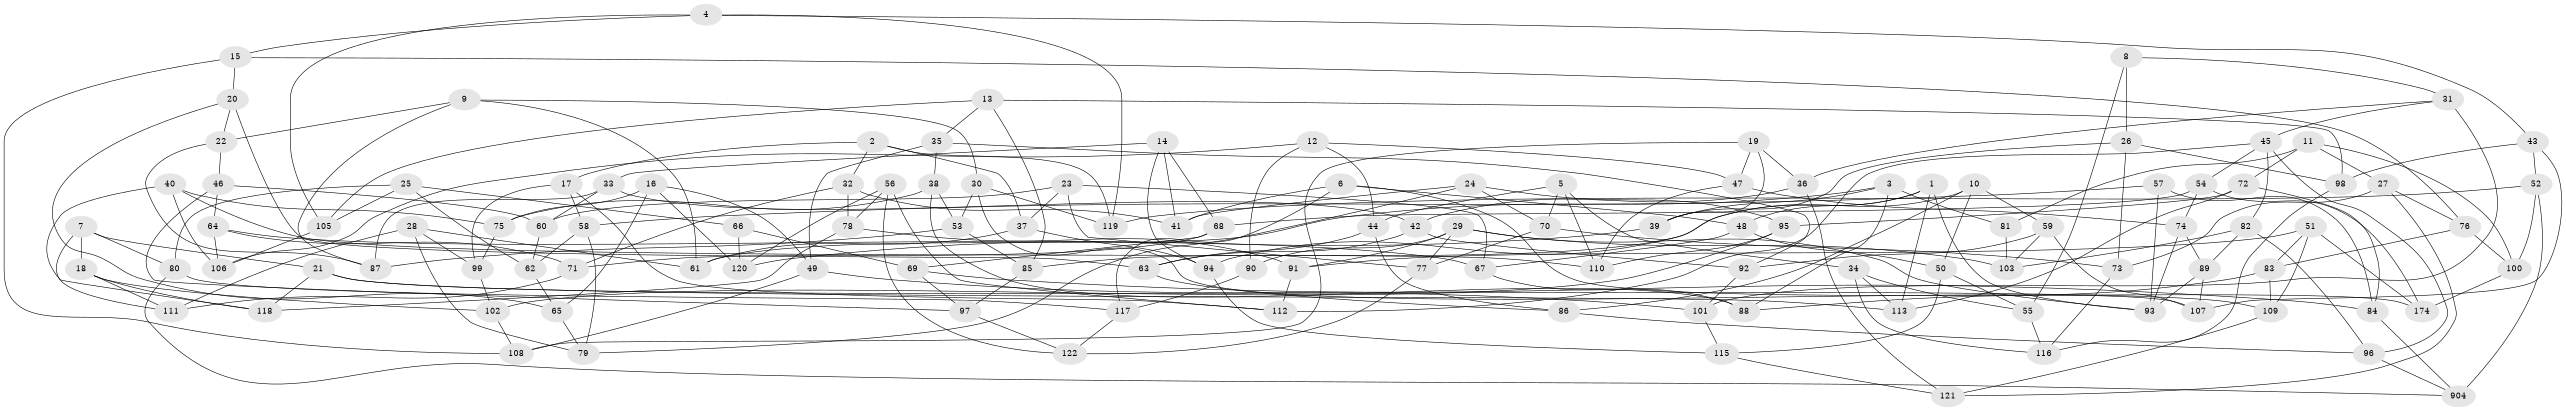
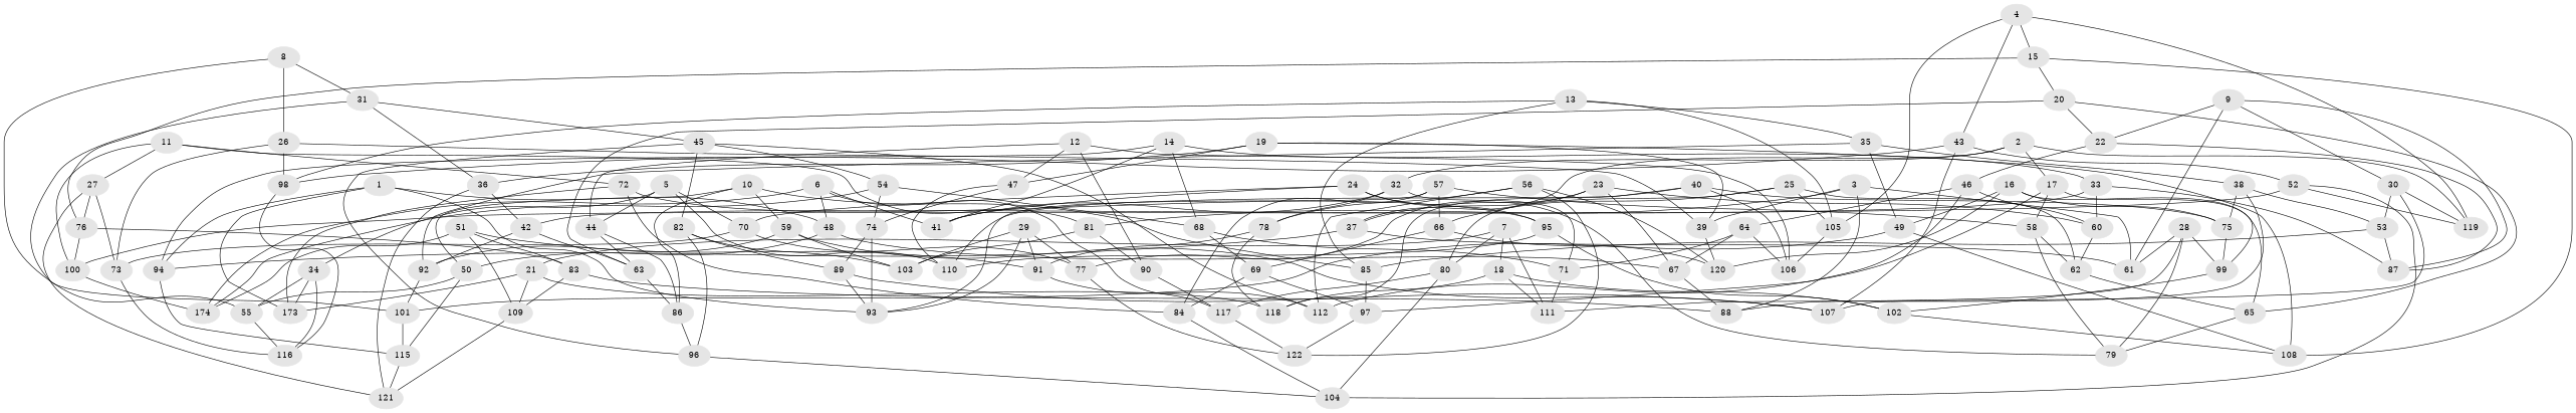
  graph {
    node [color=gray90 style=filled]
    1
    48
    93
    94
-   113
+   113 [label=173]
    50
    67
    115
    2
    17
    32
    37
    119
    58
    99
    112
    41
    71
    78
    61
    3
    39
    81
    88
    120
    90
    103
    4
    15
    43
    105
    20
    76
    108
    98
    107
    52
    106
    5
    34
    44
    70
    110
    55
    116
    86
    63
    77
    73
    6
    n51 [label=174]
    117
    122
    7
    18
    21
    80
    111
    102
    118
    109
-   104 [label=904]
+   104
    8
    26
    31
    36
    45
    101
    54
    68
    74
    9
    22
    30
    87
    46
    53
    10
    59
    85
    92
    97
    96
    11
    27
    72
    100
    121
    95
    84
    12
    47
    13
    35
    49
    38
    14
    33
    60
    42
    69
    65
    83
    16
    75
    79
    62
    19
    64
    23
    24
    25
    66
    28
    29
    91
    82
    40
    89
    51
    56
    57
    1 -- 48
    1 -- 93
    1 -- 94
    1 -- 113
    48 -- 50
    48 -- 67
    94 -- 115
    50 -- 115
    50 -- 55
    67 -- 88
    115 -- 121
    2 -- 17
    2 -- 32
    2 -- 37
    2 -- 119
    17 -- 58
    17 -- 99
    17 -- 112
    32 -- 41
    32 -- 71
    32 -- 78
    37 -- 94
    37 -- 61
    58 -- 79
    58 -- 62
    99 -- 102
    71 -- 111
    78 -- 118
    78 -- 91
    3 -- 61
    3 -- 39
    3 -- 81
    3 -- 88
    39 -- 120
-   29 -- 90
+   81 -- 90
    81 -- 103
    90 -- 117
    4 -- 119
    4 -- 15
    4 -- 43
    4 -- 105
    15 -- 20
    15 -- 76
    15 -- 108
    43 -- 98
    43 -- 107
    43 -- 52
    105 -- 106
    20 -- 63
    20 -- 22
    20 -- 65
    76 -- 100
    76 -- 83
    98 -- 116
    52 -- 119
    52 -- 104
    52 -- 100
    5 -- 34
    5 -- 44
    5 -- 70
    5 -- 110
    34 -- 113
    34 -- 55
    34 -- 116
    44 -- 86
    44 -- 63
    70 -- 77
    70 -- 73
    55 -- 116
    86 -- 96
    63 -- 86
    77 -- 122
    73 -- 116
    6 -- 48
    6 -- 41
    6 -- n51
    6 -- 117
    117 -- 122
    7 -- 18
    7 -- 21
    7 -- 80
    7 -- 111
    18 -- 111
    18 -- 102
    18 -- 118
    21 -- 113
    21 -- 118
    21 -- 109
    80 -- 117
    80 -- 104
    102 -- 108
    109 -- 121
    8 -- 55
    8 -- 26
    8 -- 31
    26 -- 39
    26 -- 98
    26 -- 73
    31 -- 36
    31 -- 45
    31 -- 101
    36 -- 121
    36 -- 42
    45 -- 112
    45 -- 54
    45 -- 96
    45 -- 82
    101 -- 115
    54 -- n51
    54 -- 68
    54 -- 74
    68 -- 71
    68 -- 69
    74 -- 93
    74 -- 89
    9 -- 61
    9 -- 22
    9 -- 30
    9 -- 87
    22 -- 87
    22 -- 46
    30 -- 119
    30 -- 107
    30 -- 53
    46 -- 97
    46 -- 60
    46 -- 64
    53 -- 87
    53 -- 85
    10 -- 50
    10 -- 86
    10 -- 59
    10 -- 85
    59 -- 103
    59 -- 107
    59 -- 92
    85 -- 97
    92 -- 101
    97 -- 122
    96 -- 104
    11 -- 81
    11 -- 27
    11 -- 72
    11 -- 100
    27 -- 76
    27 -- 73
    27 -- 121
    72 -- 113
    72 -- 95
    72 -- 84
    100 -- n51
    95 -- 110
    95 -- 102
    84 -- 104
    12 -- 90
    12 -- 106
    12 -- 44
    12 -- 47
    47 -- 110
    47 -- 74
    13 -- 105
    13 -- 98
    13 -- 85
    13 -- 35
    35 -- 92
    35 -- 49
    35 -- 38
    49 -- 108
    49 -- 101
    38 -- 88
    38 -- 53
    38 -- 75
    14 -- 94
    14 -- 41
    14 -- 68
    14 -- 33
    33 -- 87
    33 -- 60
    33 -- 42
    60 -- 62
    42 -- 63
    42 -- 92
    69 -- 97
    69 -- 84
    65 -- 79
    83 -- 88
    83 -- 109
    16 -- 120
    16 -- 49
    16 -- 65
    16 -- 75
    75 -- 99
    62 -- 65
    19 -- 39
    19 -- 108
    19 -- 36
    19 -- 47
    64 -- 67
    64 -- 71
    64 -- 106
    23 -- 67
    23 -- 37
    23 -- 77
    23 -- 60
    24 -- 41
    24 -- 70
    24 -- 95
    24 -- 79
    25 -- 105
    25 -- 80
    25 -- 62
    25 -- 66
    66 -- 120
    66 -- 69
    28 -- 99
    28 -- 61
    28 -- 111
    28 -- 79
    29 -- 93
    29 -- 103
    29 -- 77
    29 -- 91
    91 -- 112
    82 -- 103
    82 -- 96
    82 -- 89
    40 -- 106
    40 -- 110
    40 -- 118
    40 -- 75
    89 -- 93
    89 -- 107
    51 -- n51
    51 -- 109
    51 -- 83
    51 -- 91
    56 -- 112
    56 -- 78
    56 -- 120
    56 -- 122
    57 -- 93
    57 -- 58
    57 -- 84
+   57 -- 66
  }
